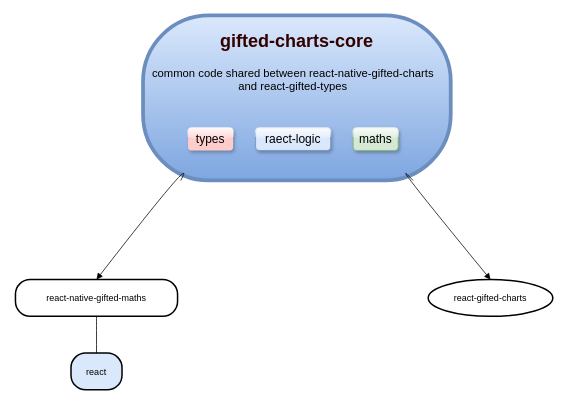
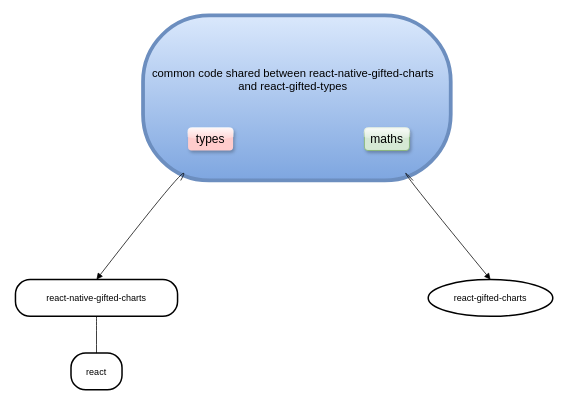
  <mxCell id="0" />
  <mxCell id="1" parent="0" />
  <mxCell id="2" value="" style="rounded=1;arcSize=40;strokeWidth=5;fontStyle=1;fontSize=20;glass=0;shadow=0;fillColor=#dae8fc;strokeColor=#6c8ebf;gradientColor=#7ea6e0;" parent="1" vertex="1"><mxGeometry x="190" y="20" width="410" height="220" as="geometry" /></mxCell>
- <mxCell id="3" value="react-native-gifted-maths" style="rounded=1;arcSize=40;strokeWidth=2" parent="1" vertex="1"><mxGeometry x="20" y="372" width="216" height="49" as="geometry" /></mxCell>
+ <mxCell id="3" value="react-native-gifted-charts" style="rounded=1;arcSize=40;strokeWidth=2" parent="1" vertex="1"><mxGeometry x="20" y="372" width="216" height="49" as="geometry" /></mxCell>
  <mxCell id="4" value="react-gifted-charts" style="ellipse;arcSize=40;strokeWidth=2;" parent="1" vertex="1"><mxGeometry x="570" y="372" width="166" height="49" as="geometry" /></mxCell>
- <mxCell id="5" value="react" style="rounded=1;arcSize=40;strokeWidth=2;fillColor=#dae8fc;" parent="1" vertex="1"><mxGeometry x="94" y="470" width="68" height="49" as="geometry" /></mxCell>
+ <mxCell id="5" value="react" style="rounded=1;arcSize=40;strokeWidth=2" parent="1" vertex="1"><mxGeometry x="94" y="470" width="68" height="49" as="geometry" /></mxCell>
  <mxCell id="6" value="" style="curved=1;startArrow=none;endArrow=block;exitX=0.13;exitY=0.99;entryX=0.5;entryY=-0.01;" parent="1" source="2" target="3" edge="1"><mxGeometry relative="1" as="geometry"><Array as="points"><mxPoint x="266" y="194" /></Array></mxGeometry></mxCell>
  <mxCell id="7" value="" style="curved=1;startArrow=none;endArrow=block;exitX=0.87;exitY=0.99;entryX=0.5;entryY=-0.01;" parent="1" source="2" target="4" edge="1"><mxGeometry relative="1" as="geometry"><Array as="points"><mxPoint x="507" y="194" /></Array></mxGeometry></mxCell>
  <mxCell id="8" value="" style="curved=1;startArrow=none;endArrow=none;exitX=0.5;exitY=0.98;entryX=0.5;entryY=0;" parent="1" source="3" target="5" edge="1"><mxGeometry relative="1" as="geometry"><Array as="points" /></mxGeometry></mxCell>
  <mxCell id="9" value="&lt;font style=&quot;font-size: 16px;&quot;&gt;types&lt;/font&gt;" style="text;html=1;align=center;verticalAlign=middle;whiteSpace=wrap;rounded=1;fillColor=#FFCCCC;glass=1;shadow=1;" vertex="1" parent="1"><mxGeometry x="250" y="170" width="60" height="30" as="geometry" /></mxCell>
- <mxCell id="10" value="&lt;span style=&quot;font-size: 16px;&quot;&gt;raect-logic&lt;/span&gt;" style="text;html=1;align=center;verticalAlign=middle;whiteSpace=wrap;rounded=1;fillColor=#dae8fc;strokeColor=#6c8ebf;glass=1;shadow=1;" vertex="1" parent="1"><mxGeometry x="340" y="170" width="100" height="30" as="geometry" /></mxCell>
- <mxCell id="11" value="&lt;font style=&quot;font-size: 16px;&quot;&gt;maths&lt;/font&gt;" style="text;html=1;align=center;verticalAlign=middle;whiteSpace=wrap;rounded=1;fillColor=#d5e8d4;strokeColor=#82b366;glass=1;shadow=1;" vertex="1" parent="1"><mxGeometry x="470" y="170" width="60" height="30" as="geometry" /></mxCell>
+ <mxCell id="11" value="&lt;font style=&quot;font-size: 16px;&quot;&gt;maths&lt;/font&gt;" style="text;html=1;align=center;verticalAlign=middle;whiteSpace=wrap;rounded=1;fillColor=#d5e8d4;strokeColor=#82b366;glass=1;shadow=1;" vertex="1" parent="1"><mxGeometry x="485" y="170" width="60" height="30" as="geometry" /></mxCell>
  <mxCell id="12" value="&lt;font style=&quot;font-size: 15px;&quot;&gt;common code shared between react-native-gifted-charts and react-gifted-types&lt;/font&gt;" style="text;html=1;align=center;verticalAlign=middle;whiteSpace=wrap;rounded=0;" vertex="1" parent="1"><mxGeometry x="200" y="90" width="380" height="30" as="geometry" /></mxCell>
- <mxCell id="13" value="&lt;span style=&quot;text-wrap-mode: nowrap;&quot;&gt;gifted-charts-core&lt;/span&gt;" style="text;html=1;align=center;verticalAlign=middle;whiteSpace=wrap;rounded=1;glass=1;shadow=1;fillColor=none;strokeColor=none;fontStyle=1;fontSize=24;textShadow=0;fontColor=#330000;" vertex="1" parent="1"><mxGeometry x="275" y="40" width="240" height="30" as="geometry" /></mxCell>
